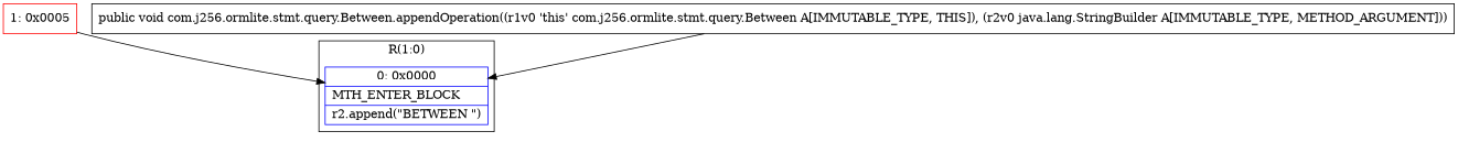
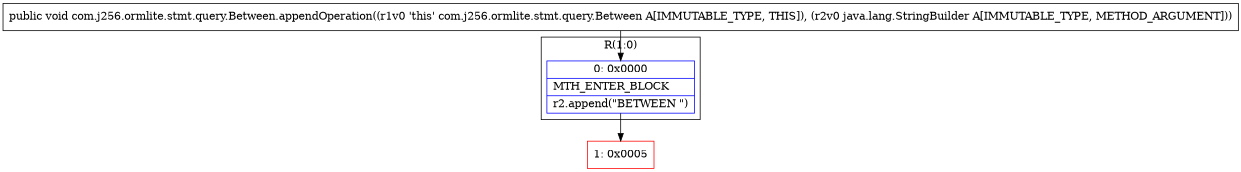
  digraph {
    node [shape=record]
    n1 [color=blue label="{0\:\ 0x0000|MTH_ENTER_BLOCK\l|r2.append(\"BETWEEN \")\l}"]
    n2 [color=red label="{1\:\ 0x0005}"]
    n3 [label="{public void com.j256.ormlite.stmt.query.Between.appendOperation((r1v0 'this' com.j256.ormlite.stmt.query.Between A[IMMUTABLE_TYPE, THIS]), (r2v0 java.lang.StringBuilder A[IMMUTABLE_TYPE, METHOD_ARGUMENT])) }"]
    subgraph cluster_1 {
      label="R(1:0)"
      n1
    }
-   n2 -> n1
+   n1 -> n2
    n3 -> n1
  }
